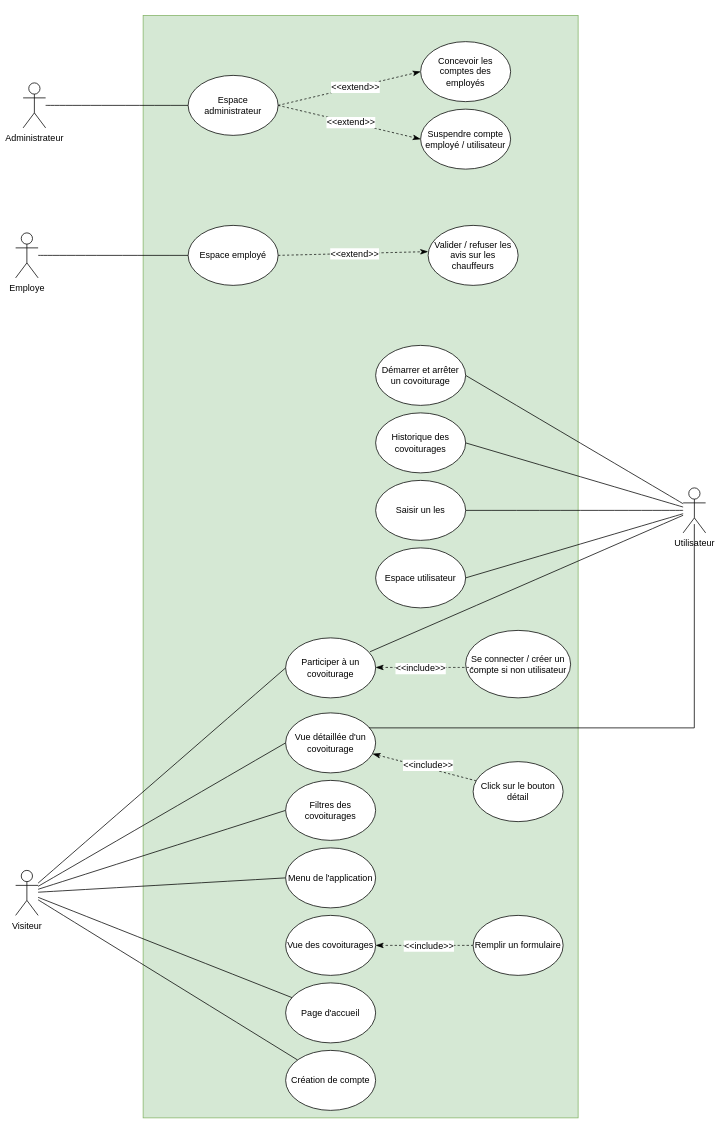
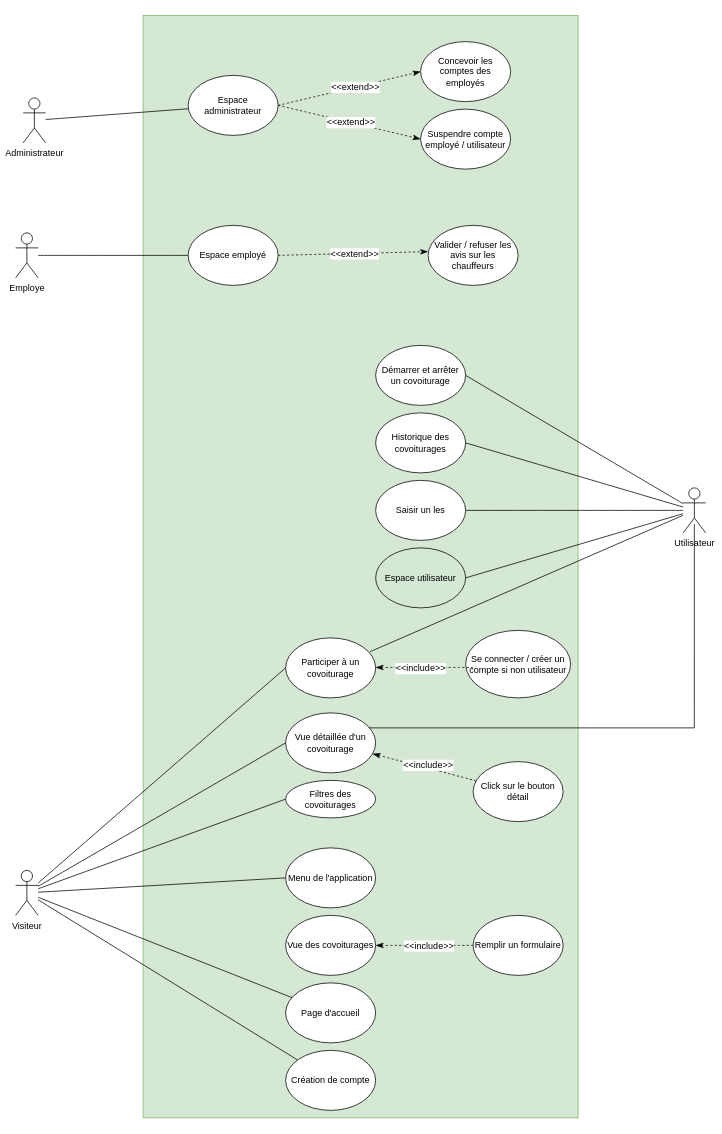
  <mxCell id="0" />
  <mxCell id="1" parent="0" />
  <mxCell id="2" value="" style="rounded=0;whiteSpace=wrap;html=1;fillColor=#d5e8d4;strokeColor=#82b366;" vertex="1" parent="1"><mxGeometry x="190" y="20" width="580" height="1470" as="geometry" /></mxCell>
  <mxCell id="3" style="edgeStyle=none;curved=1;rounded=0;orthogonalLoop=1;jettySize=auto;html=1;fontSize=12;startSize=8;endSize=8;endArrow=none;endFill=0;" edge="1" parent="1" source="4" target="40"><mxGeometry relative="1" as="geometry" /></mxCell>
- <mxCell id="4" value="&lt;div&gt;Administrateur&lt;/div&gt;" style="shape=umlActor;verticalLabelPosition=bottom;verticalAlign=top;html=1;outlineConnect=0;" vertex="1" parent="1"><mxGeometry x="30" y="110" width="30" height="60" as="geometry" /></mxCell>
+ <mxCell id="4" value="&lt;div&gt;Administrateur&lt;/div&gt;" style="shape=umlActor;verticalLabelPosition=bottom;verticalAlign=top;html=1;outlineConnect=0;" vertex="1" parent="1"><mxGeometry x="30" y="130" width="30" height="60" as="geometry" /></mxCell>
  <mxCell id="5" style="edgeStyle=orthogonalEdgeStyle;rounded=0;orthogonalLoop=1;jettySize=auto;html=1;fontSize=12;startSize=8;endSize=8;endArrow=none;endFill=0;entryX=0.937;entryY=0.256;entryDx=0;entryDy=0;entryPerimeter=0;" edge="1" parent="1" target="29"><mxGeometry relative="1" as="geometry"><mxPoint x="482.426" y="949.996" as="targetPoint" /><mxPoint x="924.941" y="698.28" as="sourcePoint" /><Array as="points"><mxPoint x="925" y="970" /><mxPoint x="490" y="970" /></Array></mxGeometry></mxCell>
  <mxCell id="6" style="edgeStyle=none;curved=1;rounded=0;orthogonalLoop=1;jettySize=auto;html=1;fontSize=12;startSize=8;endSize=8;endArrow=none;endFill=0;entryX=0.938;entryY=0.231;entryDx=0;entryDy=0;entryPerimeter=0;" edge="1" parent="1" source="11" target="30"><mxGeometry relative="1" as="geometry" /></mxCell>
  <mxCell id="7" style="edgeStyle=none;curved=1;rounded=0;orthogonalLoop=1;jettySize=auto;html=1;entryX=1;entryY=0.5;entryDx=0;entryDy=0;fontSize=12;startSize=8;endSize=8;endArrow=none;endFill=0;" edge="1" parent="1" source="11" target="31"><mxGeometry relative="1" as="geometry" /></mxCell>
  <mxCell id="8" style="edgeStyle=none;curved=1;rounded=0;orthogonalLoop=1;jettySize=auto;html=1;entryX=1;entryY=0.5;entryDx=0;entryDy=0;fontSize=12;startSize=8;endSize=8;endArrow=none;endFill=0;" edge="1" parent="1" source="11" target="32"><mxGeometry relative="1" as="geometry" /></mxCell>
  <mxCell id="9" style="edgeStyle=none;curved=1;rounded=0;orthogonalLoop=1;jettySize=auto;html=1;entryX=1;entryY=0.5;entryDx=0;entryDy=0;fontSize=12;startSize=8;endSize=8;endArrow=none;endFill=0;" edge="1" parent="1" source="11" target="33"><mxGeometry relative="1" as="geometry" /></mxCell>
  <mxCell id="10" style="edgeStyle=none;curved=1;rounded=0;orthogonalLoop=1;jettySize=auto;html=1;entryX=1;entryY=0.5;entryDx=0;entryDy=0;fontSize=12;startSize=8;endSize=8;endArrow=none;endFill=0;" edge="1" parent="1" source="11" target="34"><mxGeometry relative="1" as="geometry" /></mxCell>
  <mxCell id="11" value="Utilisateur" style="shape=umlActor;verticalLabelPosition=bottom;verticalAlign=top;html=1;outlineConnect=0;" vertex="1" parent="1"><mxGeometry x="910" y="650" width="30" height="60" as="geometry" /></mxCell>
  <mxCell id="12" style="edgeStyle=none;curved=1;rounded=0;orthogonalLoop=1;jettySize=auto;html=1;fontSize=12;startSize=8;endSize=8;endArrow=none;endFill=0;" edge="1" parent="1" source="13" target="35"><mxGeometry relative="1" as="geometry" /></mxCell>
  <mxCell id="13" value="Employe" style="shape=umlActor;verticalLabelPosition=bottom;verticalAlign=top;html=1;outlineConnect=0;" vertex="1" parent="1"><mxGeometry x="20" y="310" width="30" height="60" as="geometry" /></mxCell>
  <mxCell id="14" style="edgeStyle=none;curved=1;rounded=0;orthogonalLoop=1;jettySize=auto;html=1;fontSize=12;startSize=8;endSize=8;endArrow=none;endFill=0;" edge="1" parent="1" source="20" target="21"><mxGeometry relative="1" as="geometry" /></mxCell>
  <mxCell id="15" style="edgeStyle=none;curved=1;rounded=0;orthogonalLoop=1;jettySize=auto;html=1;fontSize=12;endArrow=none;endFill=0;" edge="1" parent="1" source="20" target="22"><mxGeometry relative="1" as="geometry" /></mxCell>
  <mxCell id="16" style="edgeStyle=none;curved=1;rounded=0;orthogonalLoop=1;jettySize=auto;html=1;entryX=0;entryY=0.5;entryDx=0;entryDy=0;fontSize=12;startSize=8;endSize=8;endArrow=none;endFill=0;" edge="1" parent="1" source="20" target="27"><mxGeometry relative="1" as="geometry" /></mxCell>
  <mxCell id="17" style="edgeStyle=none;curved=1;rounded=0;orthogonalLoop=1;jettySize=auto;html=1;entryX=0;entryY=0.5;entryDx=0;entryDy=0;fontSize=12;startSize=8;endSize=8;endArrow=none;endFill=0;" edge="1" parent="1" source="20" target="28"><mxGeometry relative="1" as="geometry" /></mxCell>
  <mxCell id="18" style="edgeStyle=none;curved=1;rounded=0;orthogonalLoop=1;jettySize=auto;html=1;entryX=0;entryY=0.5;entryDx=0;entryDy=0;fontSize=12;startSize=8;endSize=8;endArrow=none;endFill=0;" edge="1" parent="1" source="20" target="29"><mxGeometry relative="1" as="geometry" /></mxCell>
  <mxCell id="19" style="edgeStyle=none;curved=1;rounded=0;orthogonalLoop=1;jettySize=auto;html=1;fontSize=12;startSize=8;endSize=8;entryX=0;entryY=0.5;entryDx=0;entryDy=0;endArrow=none;endFill=0;" edge="1" parent="1" source="20" target="30"><mxGeometry relative="1" as="geometry"><mxPoint x="160" y="1090" as="targetPoint" /></mxGeometry></mxCell>
  <mxCell id="20" value="Visiteur" style="shape=umlActor;verticalLabelPosition=bottom;verticalAlign=top;html=1;outlineConnect=0;" vertex="1" parent="1"><mxGeometry x="20" y="1160" width="30" height="60" as="geometry" /></mxCell>
  <mxCell id="21" value="Création de compte" style="ellipse;whiteSpace=wrap;html=1;" vertex="1" parent="1"><mxGeometry x="380" y="1400" width="120" height="80" as="geometry" /></mxCell>
  <mxCell id="22" value="Page d'accueil" style="ellipse;whiteSpace=wrap;html=1;" vertex="1" parent="1"><mxGeometry x="380" y="1310" width="120" height="80" as="geometry" /></mxCell>
  <mxCell id="23" value="Vue des covoiturages" style="ellipse;whiteSpace=wrap;html=1;" vertex="1" parent="1"><mxGeometry x="380" y="1220" width="120" height="80" as="geometry" /></mxCell>
  <mxCell id="24" style="edgeStyle=none;curved=1;rounded=0;orthogonalLoop=1;jettySize=auto;html=1;fontSize=12;startSize=8;endSize=8;endArrow=classicThin;endFill=1;dashed=1;" edge="1" parent="1" source="26" target="23"><mxGeometry relative="1" as="geometry" /></mxCell>
  <mxCell id="25" value="&amp;lt;&amp;lt;include&amp;gt;&amp;gt;" style="edgeLabel;html=1;align=center;verticalAlign=middle;resizable=0;points=[];fontSize=12;" vertex="1" connectable="0" parent="24"><mxGeometry x="0.045" relative="1" as="geometry"><mxPoint x="8" as="offset" /></mxGeometry></mxCell>
  <mxCell id="26" value="Remplir un formulaire" style="ellipse;whiteSpace=wrap;html=1;" vertex="1" parent="1"><mxGeometry x="630" y="1220" width="120" height="80" as="geometry" /></mxCell>
  <mxCell id="27" value="Menu de l'application" style="ellipse;whiteSpace=wrap;html=1;" vertex="1" parent="1"><mxGeometry x="380" y="1130" width="120" height="80" as="geometry" /></mxCell>
- <mxCell id="28" value="Filtres des covoiturages" style="ellipse;whiteSpace=wrap;html=1;" vertex="1" parent="1"><mxGeometry x="380" y="1040" width="120" height="80" as="geometry" /></mxCell>
+ <mxCell id="28" value="Filtres des covoiturages" style="ellipse;whiteSpace=wrap;html=1;" vertex="1" parent="1"><mxGeometry x="380" y="1040" width="120" height="50" as="geometry" /></mxCell>
  <mxCell id="29" value="Vue détaillée d'un covoiturage" style="ellipse;whiteSpace=wrap;html=1;" vertex="1" parent="1"><mxGeometry x="380" y="950" width="120" height="80" as="geometry" /></mxCell>
  <mxCell id="30" value="Participer à un covoiturage" style="ellipse;whiteSpace=wrap;html=1;" vertex="1" parent="1"><mxGeometry x="380" y="850" width="120" height="80" as="geometry" /></mxCell>
- <mxCell id="31" value="Espace utilisateur" style="ellipse;whiteSpace=wrap;html=1;" vertex="1" parent="1"><mxGeometry x="500" y="730" width="120" height="80" as="geometry" /></mxCell>
+ <mxCell id="31" value="Espace utilisateur" style="ellipse;whiteSpace=wrap;html=1;fillColor=#d5e8d4;" vertex="1" parent="1"><mxGeometry x="500" y="730" width="120" height="80" as="geometry" /></mxCell>
  <mxCell id="32" value="Saisir un les" style="ellipse;whiteSpace=wrap;html=1;" vertex="1" parent="1"><mxGeometry x="500" y="640" width="120" height="80" as="geometry" /></mxCell>
  <mxCell id="33" value="Historique des covoiturages" style="ellipse;whiteSpace=wrap;html=1;" vertex="1" parent="1"><mxGeometry x="500" y="550" width="120" height="80" as="geometry" /></mxCell>
  <mxCell id="34" value="Démarrer et arrêter un covoiturage" style="ellipse;whiteSpace=wrap;html=1;" vertex="1" parent="1"><mxGeometry x="500" y="460" width="120" height="80" as="geometry" /></mxCell>
  <mxCell id="35" value="Espace employé" style="ellipse;whiteSpace=wrap;html=1;" vertex="1" parent="1"><mxGeometry x="250" y="300" width="120" height="80" as="geometry" /></mxCell>
  <mxCell id="36" style="edgeStyle=none;curved=1;rounded=0;orthogonalLoop=1;jettySize=auto;html=1;entryX=0;entryY=0.5;entryDx=0;entryDy=0;fontSize=12;startSize=8;endSize=8;endArrow=classicThin;endFill=1;dashed=1;exitX=1;exitY=0.5;exitDx=0;exitDy=0;" edge="1" parent="1" source="40" target="41"><mxGeometry relative="1" as="geometry" /></mxCell>
  <mxCell id="37" value="&amp;lt;&amp;lt;extend&amp;gt;&amp;gt;" style="edgeLabel;html=1;align=center;verticalAlign=middle;resizable=0;points=[];fontSize=12;" vertex="1" connectable="0" parent="36"><mxGeometry x="0.073" relative="1" as="geometry"><mxPoint as="offset" /></mxGeometry></mxCell>
  <mxCell id="38" style="edgeStyle=none;curved=1;rounded=0;orthogonalLoop=1;jettySize=auto;html=1;entryX=0;entryY=0.5;entryDx=0;entryDy=0;fontSize=12;startSize=8;endSize=8;endArrow=classicThin;endFill=1;dashed=1;exitX=1;exitY=0.5;exitDx=0;exitDy=0;" edge="1" parent="1" source="40" target="42"><mxGeometry relative="1" as="geometry" /></mxCell>
  <mxCell id="39" value="&amp;lt;&amp;lt;extend&amp;gt;&amp;gt;" style="edgeLabel;html=1;align=center;verticalAlign=middle;resizable=0;points=[];fontSize=12;" vertex="1" connectable="0" parent="38"><mxGeometry x="0.016" relative="1" as="geometry"><mxPoint as="offset" /></mxGeometry></mxCell>
  <mxCell id="40" value="Espace administrateur" style="ellipse;whiteSpace=wrap;html=1;" vertex="1" parent="1"><mxGeometry x="250" y="100" width="120" height="80" as="geometry" /></mxCell>
  <mxCell id="41" value="Concevoir les comptes des employés" style="ellipse;whiteSpace=wrap;html=1;" vertex="1" parent="1"><mxGeometry x="560" y="55" width="120" height="80" as="geometry" /></mxCell>
  <mxCell id="42" value="Suspendre compte employé / utilisateur" style="ellipse;whiteSpace=wrap;html=1;" vertex="1" parent="1"><mxGeometry x="560" y="145" width="120" height="80" as="geometry" /></mxCell>
  <mxCell id="43" style="edgeStyle=none;curved=1;rounded=0;orthogonalLoop=1;jettySize=auto;html=1;fontSize=12;startSize=8;endSize=8;endArrow=classicThin;endFill=1;dashed=1;" edge="1" parent="1" source="45" target="29"><mxGeometry relative="1" as="geometry" /></mxCell>
  <mxCell id="44" value="&amp;lt;&amp;lt;include&amp;gt;&amp;gt;" style="edgeLabel;html=1;align=center;verticalAlign=middle;resizable=0;points=[];fontSize=12;" vertex="1" connectable="0" parent="43"><mxGeometry x="0.164" y="-3" relative="1" as="geometry"><mxPoint x="15" y="3" as="offset" /></mxGeometry></mxCell>
  <mxCell id="45" value="Click sur le bouton détail" style="ellipse;whiteSpace=wrap;html=1;" vertex="1" parent="1"><mxGeometry x="630" y="1015" width="120" height="80" as="geometry" /></mxCell>
  <mxCell id="46" value="Se connecter / créer un compte si non utilisateur" style="ellipse;whiteSpace=wrap;html=1;" vertex="1" parent="1"><mxGeometry x="620" y="840" width="140" height="90" as="geometry" /></mxCell>
  <mxCell id="47" style="edgeStyle=none;curved=1;rounded=0;orthogonalLoop=1;jettySize=auto;html=1;fontSize=12;startSize=8;endSize=8;endArrow=classicThin;endFill=1;dashed=1;" edge="1" parent="1"><mxGeometry relative="1" as="geometry"><mxPoint x="630" y="889.41" as="sourcePoint" /><mxPoint x="500" y="889.41" as="targetPoint" /></mxGeometry></mxCell>
  <mxCell id="48" value="&amp;lt;&amp;lt;include&amp;gt;&amp;gt;" style="edgeLabel;html=1;align=center;verticalAlign=middle;resizable=0;points=[];fontSize=12;" vertex="1" connectable="0" parent="47"><mxGeometry x="0.164" y="-3" relative="1" as="geometry"><mxPoint x="5" y="4" as="offset" /></mxGeometry></mxCell>
  <mxCell id="49" value="Valider / refuser les avis sur les chauffeurs" style="ellipse;whiteSpace=wrap;html=1;" vertex="1" parent="1"><mxGeometry x="570" y="300" width="120" height="80" as="geometry" /></mxCell>
  <mxCell id="50" style="edgeStyle=none;curved=1;rounded=0;orthogonalLoop=1;jettySize=auto;html=1;entryX=0;entryY=0.5;entryDx=0;entryDy=0;fontSize=12;startSize=8;endSize=8;endArrow=classicThin;endFill=1;dashed=1;exitX=1;exitY=0.5;exitDx=0;exitDy=0;" edge="1" parent="1" source="35"><mxGeometry relative="1" as="geometry"><mxPoint x="380" y="290" as="sourcePoint" /><mxPoint x="570" y="335" as="targetPoint" /></mxGeometry></mxCell>
  <mxCell id="51" value="&amp;lt;&amp;lt;extend&amp;gt;&amp;gt;" style="edgeLabel;html=1;align=center;verticalAlign=middle;resizable=0;points=[];fontSize=12;" vertex="1" connectable="0" parent="50"><mxGeometry x="0.016" relative="1" as="geometry"><mxPoint as="offset" /></mxGeometry></mxCell>
